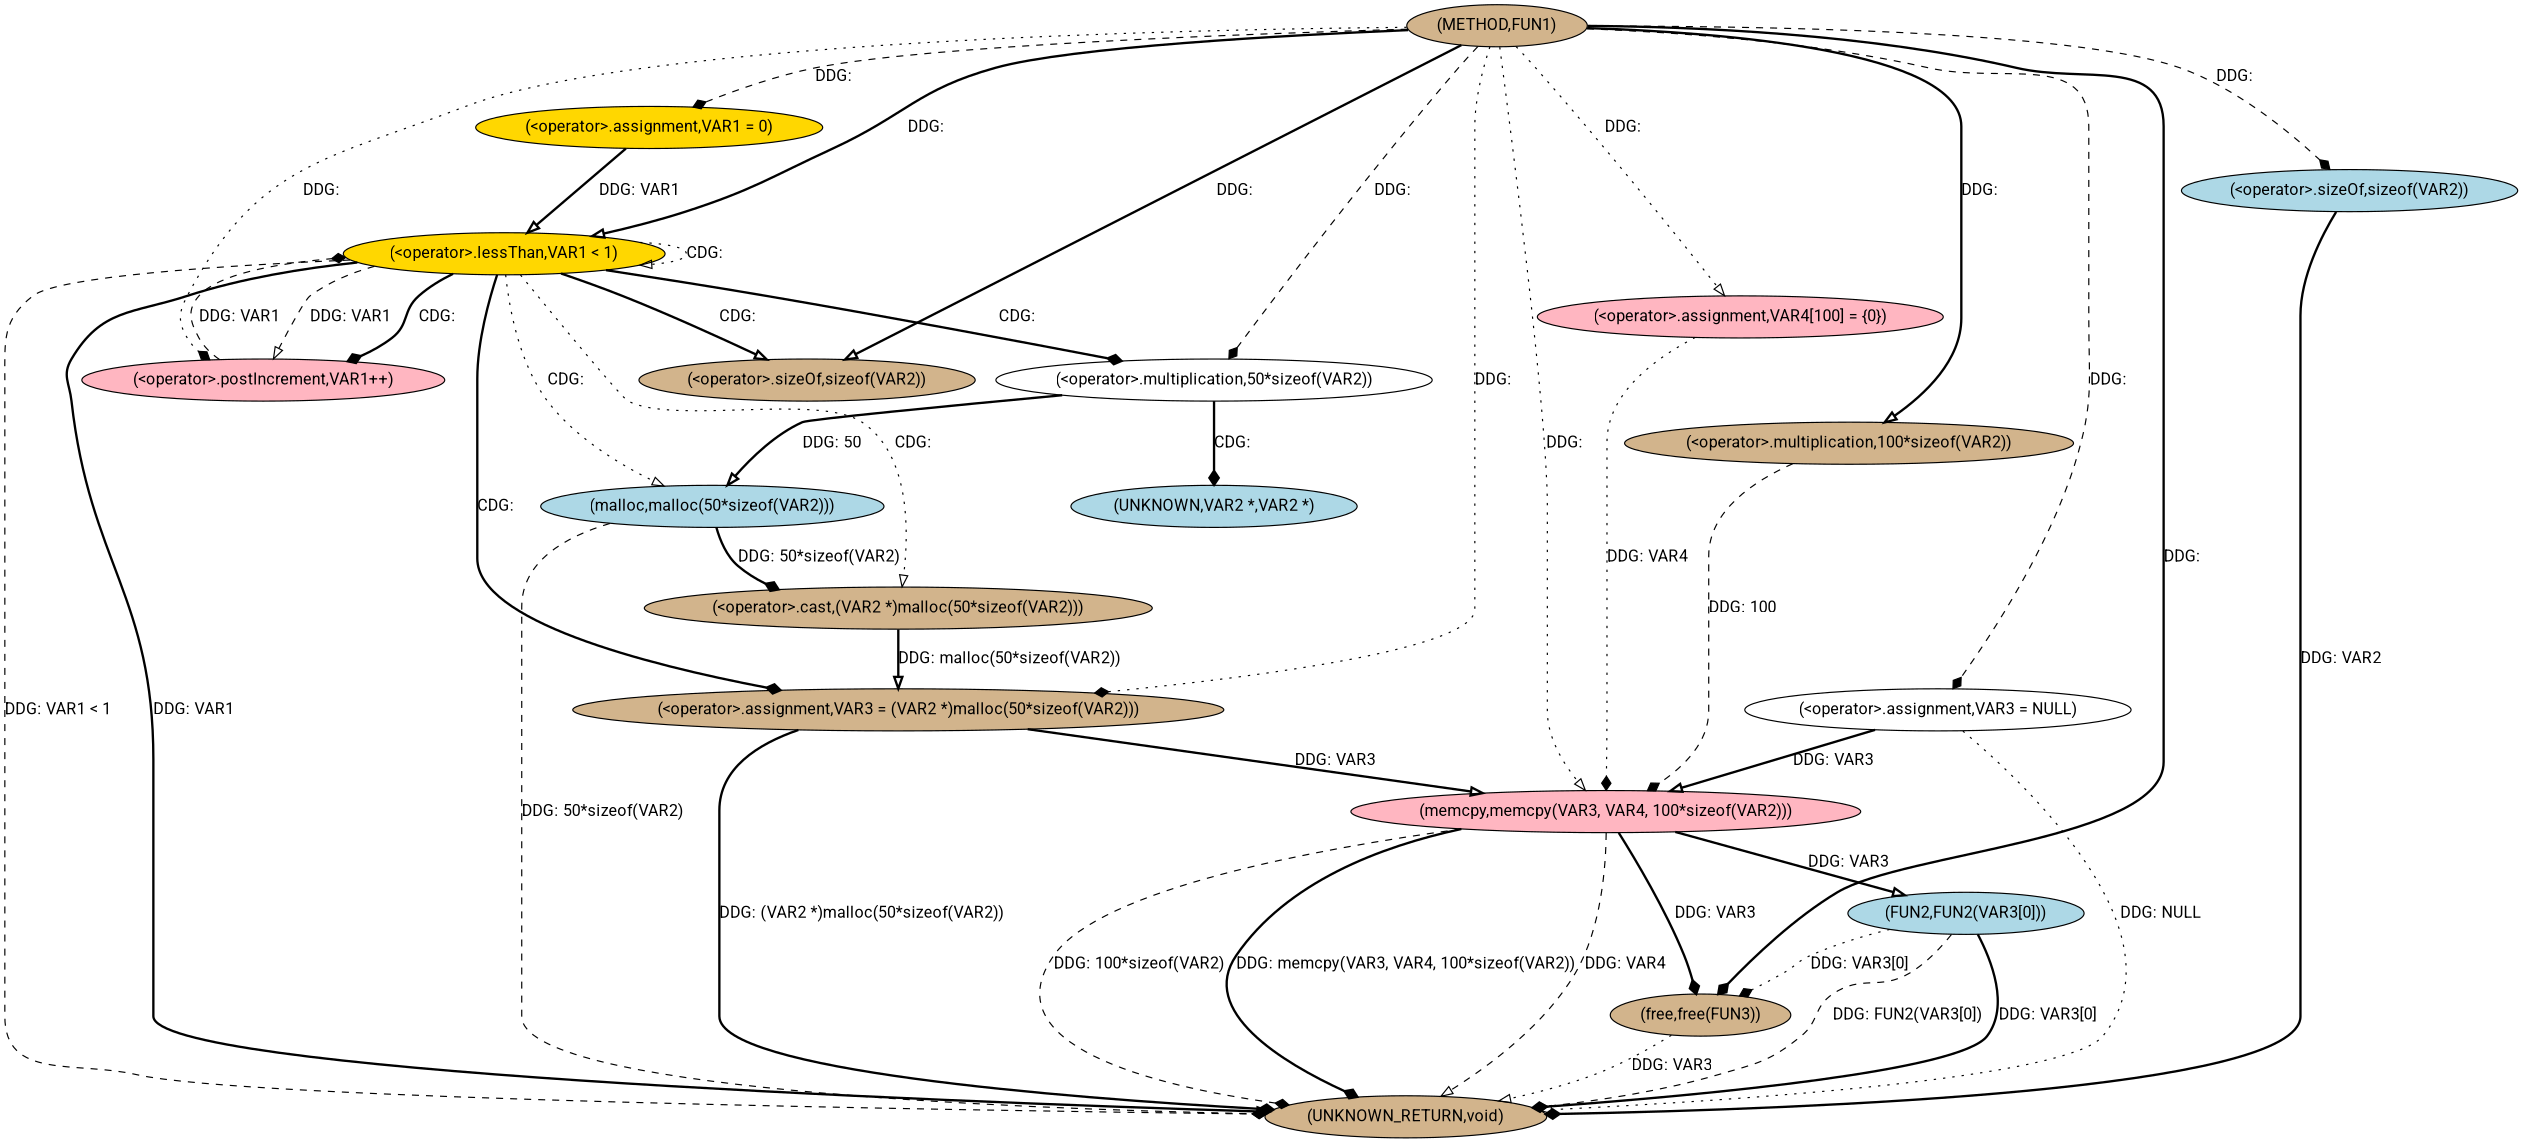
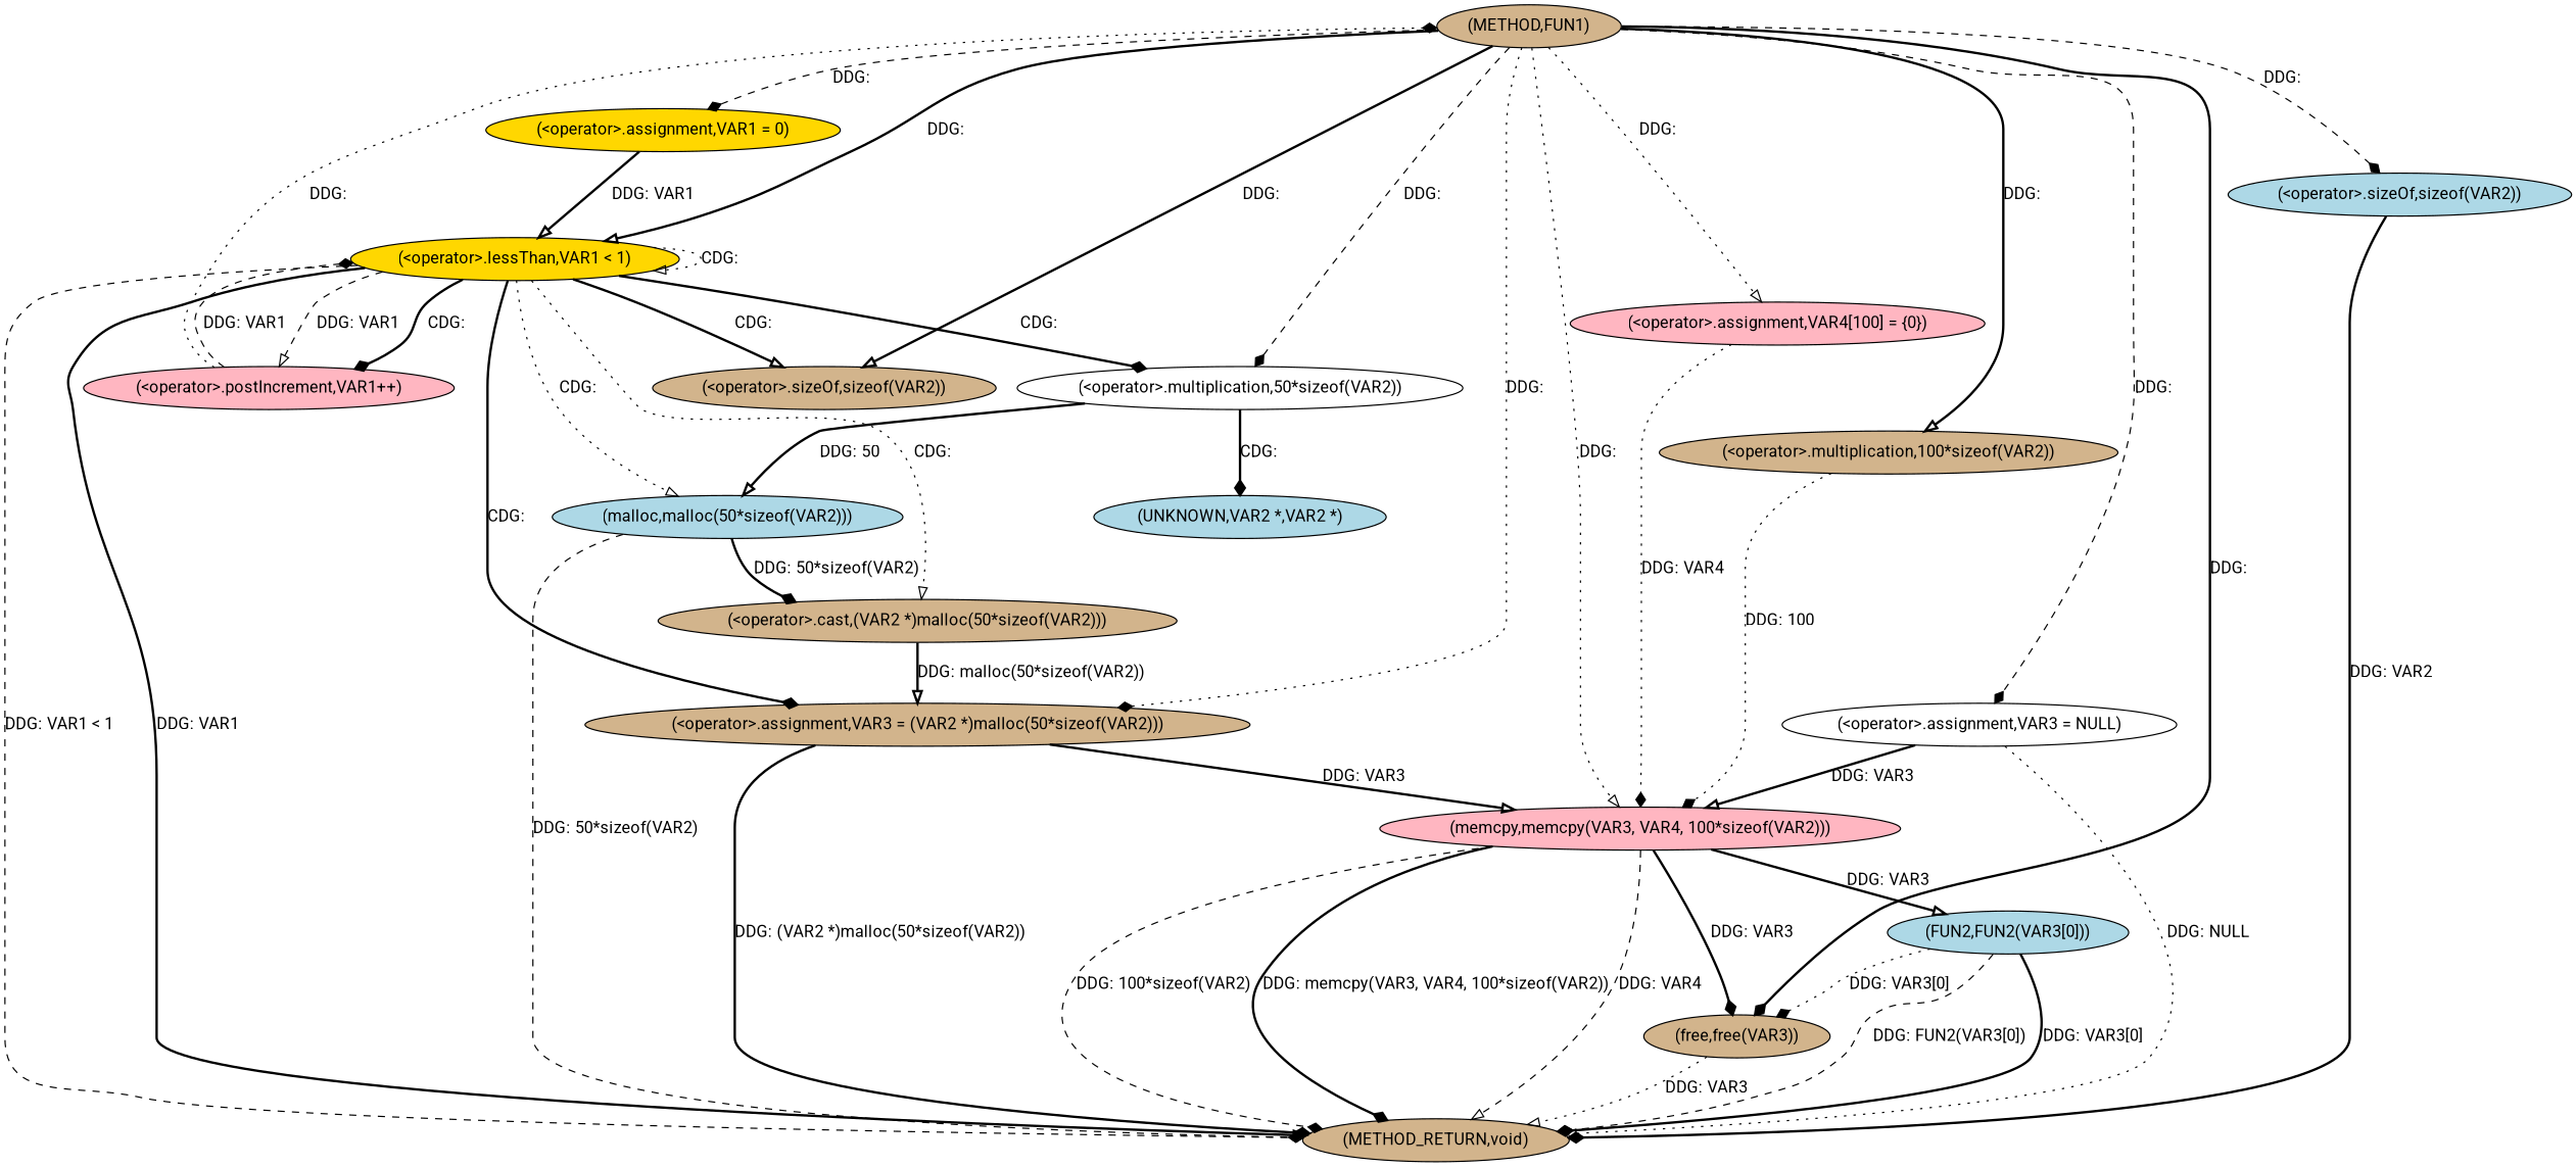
  digraph {
    fontname=Roboto
    node [fillcolor=tan fontname=Roboto style=filled]
    edge [arrowhead=diamond fontname=Roboto style=bold]
    n1 [label="(METHOD,FUN1)"]
    n2 [fillcolor=white label="(<operator>.assignment,VAR3 = NULL)"]
    n3 [fillcolor=gold label="(<operator>.assignment,VAR1 = 0)"]
    n4 [fillcolor=gold label="(<operator>.lessThan,VAR1 < 1)"]
    n5 [fillcolor=lightpink label="(<operator>.postIncrement,VAR1++)"]
    n6 [label="(<operator>.assignment,VAR3 = (VAR2 *)malloc(50*sizeof(VAR2)))"]
    n7 [fillcolor=white label="(<operator>.multiplication,50*sizeof(VAR2))"]
    n8 [label="(<operator>.sizeOf,sizeof(VAR2))"]
    n9 [fillcolor=lightpink label="(<operator>.assignment,VAR4[100] = {0})"]
    n10 [fillcolor=lightpink label="(memcpy,memcpy(VAR3, VAR4, 100*sizeof(VAR2)))"]
    n11 [label="(<operator>.multiplication,100*sizeof(VAR2))"]
    n12 [fillcolor=lightblue label="(<operator>.sizeOf,sizeof(VAR2))"]
-   n13 [label="(free,free(FUN3))"]
-   n14 [label="(UNKNOWN_RETURN,void)"]
+   n13 [label="(free,free(VAR3))"]
+   n14 [label="(METHOD_RETURN,void)"]
    n15 [label="(<operator>.cast,(VAR2 *)malloc(50*sizeof(VAR2)))"]
    n16 [fillcolor=lightblue label="(malloc,malloc(50*sizeof(VAR2)))"]
    n17 [fillcolor=lightblue label="(UNKNOWN,VAR2 *,VAR2 *)"]
    n18 [fillcolor=lightblue label="(FUN2,FUN2(VAR3[0]))"]
    n1 -> n2 [label="DDG: " style=dashed]
    n1 -> n3 [label="DDG: " style=dashed]
    n1 -> n4 [arrowhead=onormal label="DDG: "]
-   n1 -> n5 [label="DDG: " style=dotted]
+   n5 -> n1 [label="DDG: " style=dotted]
    n1 -> n6 [label="DDG: " style=dotted]
    n1 -> n7 [label="DDG: " style=dashed]
    n1 -> n8 [arrowhead=onormal label="DDG: "]
    n1 -> n9 [arrowhead=onormal label="DDG: " style=dotted]
    n1 -> n10 [arrowhead=onormal label="DDG: " style=dotted]
    n1 -> n11 [arrowhead=onormal label="DDG: "]
    n1 -> n12 [label="DDG: " style=dashed]
    n1 -> n13 [label="DDG: "]
    n2 -> n10 [arrowhead=onormal label="DDG: VAR3"]
    n2 -> n14 [arrowhead=onormal label="DDG: NULL" style=dotted]
    n3 -> n4 [arrowhead=onormal label="DDG: VAR1"]
    n4 -> n4 [arrowhead=onormal label="CDG: " style=dotted]
    n4 -> n5 [arrowhead=onormal label="DDG: VAR1" style=dashed]
    n4 -> n5 [label="CDG: "]
    n4 -> n6 [label="CDG: "]
    n4 -> n7 [label="CDG: "]
    n4 -> n8 [arrowhead=onormal label="CDG: "]
    n4 -> n14 [label="DDG: VAR1 < 1" style=dashed]
    n4 -> n14 [arrowhead=onormal label="DDG: VAR1"]
    n4 -> n15 [arrowhead=onormal label="CDG: " style=dotted]
    n4 -> n16 [arrowhead=onormal label="CDG: " style=dotted]
    n5 -> n4 [label="DDG: VAR1" style=dashed]
    n6 -> n10 [arrowhead=onormal label="DDG: VAR3"]
    n6 -> n14 [label="DDG: (VAR2 *)malloc(50*sizeof(VAR2))"]
    n7 -> n16 [arrowhead=onormal label="DDG: 50"]
    n7 -> n17 [label="CDG: "]
    n9 -> n10 [label="DDG: VAR4" style=dotted]
    n10 -> n13 [label="DDG: VAR3"]
    n10 -> n14 [label="DDG: memcpy(VAR3, VAR4, 100*sizeof(VAR2))"]
    n10 -> n14 [arrowhead=onormal label="DDG: VAR4" style=dashed]
    n10 -> n14 [label="DDG: 100*sizeof(VAR2)" style=dashed]
    n10 -> n18 [arrowhead=onormal label="DDG: VAR3"]
-   n11 -> n10 [label="DDG: 100" style=dashed]
+   n11 -> n10 [label="DDG: 100" style=dotted]
    n12 -> n14 [label="DDG: VAR2"]
    n13 -> n14 [arrowhead=onormal label="DDG: VAR3" style=dotted]
    n15 -> n6 [arrowhead=onormal label="DDG: malloc(50*sizeof(VAR2))"]
    n16 -> n14 [label="DDG: 50*sizeof(VAR2)" style=dashed]
    n16 -> n15 [label="DDG: 50*sizeof(VAR2)"]
    n18 -> n13 [label="DDG: VAR3[0]" style=dotted]
    n18 -> n14 [label="DDG: VAR3[0]"]
    n18 -> n14 [label="DDG: FUN2(VAR3[0])" style=dashed]
  }
